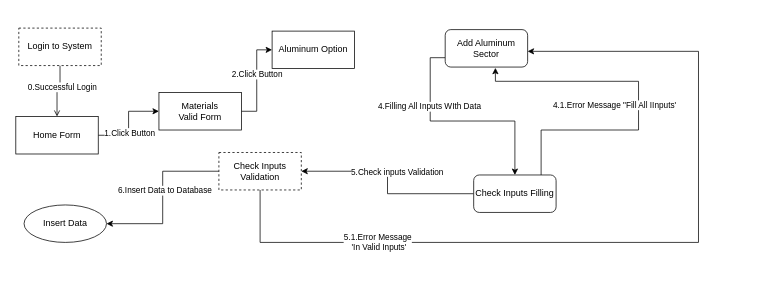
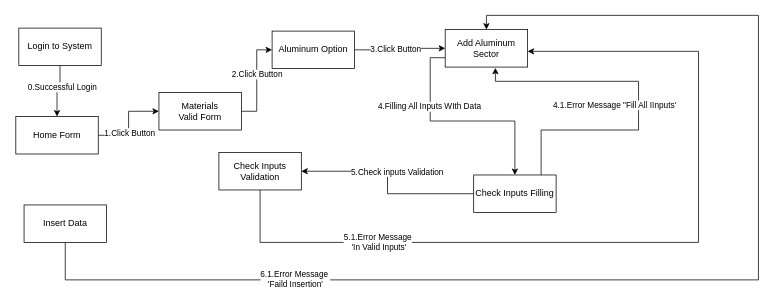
  <mxCell id="0" />
  <mxCell id="1" parent="0" />
  <mxCell id="2" style="edgeStyle=orthogonalEdgeStyle;rounded=0;orthogonalLoop=1;jettySize=auto;html=1;entryX=0;entryY=0.5;entryDx=0;entryDy=0;" parent="1" source="4" target="7" edge="1"><mxGeometry relative="1" as="geometry" /></mxCell>
  <mxCell id="3" value="1.Click Button" style="edgeLabel;html=1;align=center;verticalAlign=middle;resizable=0;points=[];" parent="2" vertex="1" connectable="0"><mxGeometry x="-0.224" y="-1" relative="1" as="geometry"><mxPoint as="offset" /></mxGeometry></mxCell>
  <mxCell id="4" value="Home Form" style="html=1;whiteSpace=wrap;" parent="1" vertex="1"><mxGeometry x="20" y="155" width="110" height="50" as="geometry" /></mxCell>
  <mxCell id="5" style="edgeStyle=orthogonalEdgeStyle;rounded=0;orthogonalLoop=1;jettySize=auto;html=1;entryX=0;entryY=0.5;entryDx=0;entryDy=0;" parent="1" source="7" target="26" edge="1"><mxGeometry relative="1" as="geometry" /></mxCell>
  <mxCell id="6" value="2.Click Button" style="edgeLabel;html=1;align=center;verticalAlign=middle;resizable=0;points=[];" parent="5" vertex="1" connectable="0"><mxGeometry x="0.143" relative="1" as="geometry"><mxPoint as="offset" /></mxGeometry></mxCell>
  <mxCell id="7" value="Materials&lt;br&gt;Valid Form" style="html=1;whiteSpace=wrap;" parent="1" vertex="1"><mxGeometry x="211" y="123" width="110" height="50" as="geometry" /></mxCell>
  <mxCell id="8" style="edgeStyle=orthogonalEdgeStyle;rounded=0;orthogonalLoop=1;jettySize=auto;html=1;exitX=0;exitY=0.75;exitDx=0;exitDy=0;" parent="1" source="10" target="15" edge="1"><mxGeometry relative="1" as="geometry" /></mxCell>
  <mxCell id="9" value="4.Filling All Inputs WIth Data" style="edgeLabel;html=1;align=center;verticalAlign=middle;resizable=0;points=[];" parent="8" vertex="1" connectable="0"><mxGeometry x="-0.086" y="6" relative="1" as="geometry"><mxPoint x="-29" y="-14" as="offset" /></mxGeometry></mxCell>
- <mxCell id="10" value="Add Aluminum Sector" style="html=1;whiteSpace=wrap;rounded=1;" parent="1" vertex="1"><mxGeometry x="593" y="39" width="110" height="50" as="geometry" /></mxCell>
+ <mxCell id="10" value="Add Aluminum Sector" style="html=1;whiteSpace=wrap;" parent="1" vertex="1"><mxGeometry x="593" y="39" width="110" height="50" as="geometry" /></mxCell>
  <mxCell id="11" style="edgeStyle=orthogonalEdgeStyle;rounded=0;orthogonalLoop=1;jettySize=auto;html=1;entryX=0.609;entryY=1.02;entryDx=0;entryDy=0;entryPerimeter=0;" parent="1" source="15" target="10" edge="1"><mxGeometry relative="1" as="geometry"><Array as="points"><mxPoint x="721" y="173" /><mxPoint x="851" y="173" /><mxPoint x="851" y="108" /><mxPoint x="660" y="108" /></Array></mxGeometry></mxCell>
  <mxCell id="12" value="4.1.Error Message &quot;Fill All IInputs'" style="edgeLabel;html=1;align=center;verticalAlign=middle;resizable=0;points=[];" parent="11" vertex="1" connectable="0"><mxGeometry x="0.122" y="1" relative="1" as="geometry"><mxPoint x="-28" y="30" as="offset" /></mxGeometry></mxCell>
  <mxCell id="13" style="edgeStyle=orthogonalEdgeStyle;rounded=0;orthogonalLoop=1;jettySize=auto;html=1;entryX=1;entryY=0.5;entryDx=0;entryDy=0;" parent="1" source="15" target="20" edge="1"><mxGeometry relative="1" as="geometry"><mxPoint x="581" y="278" as="targetPoint" /></mxGeometry></mxCell>
  <mxCell id="14" value="5.Check inputs Validation" style="edgeLabel;html=1;align=center;verticalAlign=middle;resizable=0;points=[];" parent="13" vertex="1" connectable="0"><mxGeometry x="0.177" y="-2" relative="1" as="geometry"><mxPoint x="20" y="2" as="offset" /></mxGeometry></mxCell>
- <mxCell id="15" value="Check Inputs Filling" style="html=1;whiteSpace=wrap;rounded=1;" parent="1" vertex="1"><mxGeometry x="631" y="233" width="110" height="50" as="geometry" /></mxCell>
- <mxCell id="16" style="edgeStyle=orthogonalEdgeStyle;rounded=0;orthogonalLoop=1;jettySize=auto;html=1;entryX=1;entryY=0.5;entryDx=0;entryDy=0;" parent="1" source="20" target="23" edge="1"><mxGeometry relative="1" as="geometry" /></mxCell>
- <mxCell id="17" value="6.Insert Data to Database" style="edgeLabel;html=1;align=center;verticalAlign=middle;resizable=0;points=[];" parent="16" vertex="1" connectable="0"><mxGeometry x="-0.093" y="2" relative="1" as="geometry"><mxPoint as="offset" /></mxGeometry></mxCell>
+ <mxCell id="15" value="Check Inputs Filling" style="html=1;whiteSpace=wrap;" parent="1" vertex="1"><mxGeometry x="631" y="233" width="110" height="50" as="geometry" /></mxCell>
  <mxCell id="18" style="edgeStyle=orthogonalEdgeStyle;rounded=0;orthogonalLoop=1;jettySize=auto;html=1;" parent="1" source="20" target="10" edge="1"><mxGeometry relative="1" as="geometry"><Array as="points"><mxPoint x="346" y="323" /><mxPoint x="931" y="323" /><mxPoint x="931" y="68" /></Array></mxGeometry></mxCell>
  <mxCell id="19" value="5.1.Error Message&lt;br style=&quot;border-color: var(--border-color);&quot;&gt;&amp;nbsp;'In Valid Inputs'" style="edgeLabel;html=1;align=center;verticalAlign=middle;resizable=0;points=[];" parent="18" vertex="1" connectable="0"><mxGeometry x="-0.602" y="1" relative="1" as="geometry"><mxPoint as="offset" /></mxGeometry></mxCell>
- <mxCell id="20" value="Check Inputs Validation" style="html=1;whiteSpace=wrap;dashed=1;" parent="1" vertex="1"><mxGeometry x="291" y="203" width="110" height="50" as="geometry" /></mxCell>
- <mxCell id="23" value="Insert Data" style="ellipse;html=1;whiteSpace=wrap;" parent="1" vertex="1"><mxGeometry x="31" y="273" width="110" height="50" as="geometry" /></mxCell>
+ <mxCell id="20" value="Check Inputs Validation" style="html=1;whiteSpace=wrap;" parent="1" vertex="1"><mxGeometry x="291" y="203" width="110" height="50" as="geometry" /></mxCell>
+ <mxCell id="21" style="edgeStyle=orthogonalEdgeStyle;rounded=0;orthogonalLoop=1;jettySize=auto;html=1;entryX=0.5;entryY=0;entryDx=0;entryDy=0;" parent="1" source="23" target="10" edge="1"><mxGeometry relative="1" as="geometry"><Array as="points"><mxPoint x="86" y="373" /><mxPoint x="1011" y="373" /><mxPoint x="1011" y="20" /><mxPoint x="648" y="20" /></Array></mxGeometry></mxCell>
+ <mxCell id="22" value="6.1.Error Message&amp;nbsp;&lt;br style=&quot;border-color: var(--border-color);&quot;&gt;'Faild Insertion'" style="edgeLabel;html=1;align=center;verticalAlign=middle;resizable=0;points=[];" parent="21" vertex="1" connectable="0"><mxGeometry x="-0.585" y="2" relative="1" as="geometry"><mxPoint x="1" as="offset" /></mxGeometry></mxCell>
+ <mxCell id="23" value="Insert Data" style="html=1;whiteSpace=wrap;" parent="1" vertex="1"><mxGeometry x="31" y="273" width="110" height="50" as="geometry" /></mxCell>
+ <mxCell id="24" style="edgeStyle=orthogonalEdgeStyle;rounded=0;orthogonalLoop=1;jettySize=auto;html=1;entryX=0;entryY=0.5;entryDx=0;entryDy=0;" parent="1" source="26" target="10" edge="1"><mxGeometry relative="1" as="geometry" /></mxCell>
+ <mxCell id="25" value="3.Click Button" style="edgeLabel;html=1;align=center;verticalAlign=middle;resizable=0;points=[];" parent="24" vertex="1" connectable="0"><mxGeometry x="0.1" y="-1" relative="1" as="geometry"><mxPoint x="-12" y="-1" as="offset" /></mxGeometry></mxCell>
  <mxCell id="26" value="Aluminum Option" style="html=1;whiteSpace=wrap;" parent="1" vertex="1"><mxGeometry x="362" y="41" width="110" height="50" as="geometry" /></mxCell>
- <mxCell id="27" style="edgeStyle=orthogonalEdgeStyle;rounded=0;orthogonalLoop=1;jettySize=auto;html=1;entryX=0.5;entryY=0;entryDx=0;entryDy=0;endArrow=open;" parent="1" source="29" target="4" edge="1"><mxGeometry relative="1" as="geometry" /></mxCell>
+ <mxCell id="27" style="edgeStyle=orthogonalEdgeStyle;rounded=0;orthogonalLoop=1;jettySize=auto;html=1;entryX=0.5;entryY=0;entryDx=0;entryDy=0;" parent="1" source="29" target="4" edge="1"><mxGeometry relative="1" as="geometry" /></mxCell>
  <mxCell id="28" value="0.Successful Login" style="edgeLabel;html=1;align=center;verticalAlign=middle;resizable=0;points=[];" parent="27" vertex="1" connectable="0"><mxGeometry x="-0.222" y="2" relative="1" as="geometry"><mxPoint as="offset" /></mxGeometry></mxCell>
- <mxCell id="29" value="Login to System" style="html=1;whiteSpace=wrap;dashed=1;" parent="1" vertex="1"><mxGeometry x="24" y="37" width="110" height="50" as="geometry" /></mxCell>
+ <mxCell id="29" value="Login to System" style="html=1;whiteSpace=wrap;" parent="1" vertex="1"><mxGeometry x="24" y="37" width="110" height="50" as="geometry" /></mxCell>
